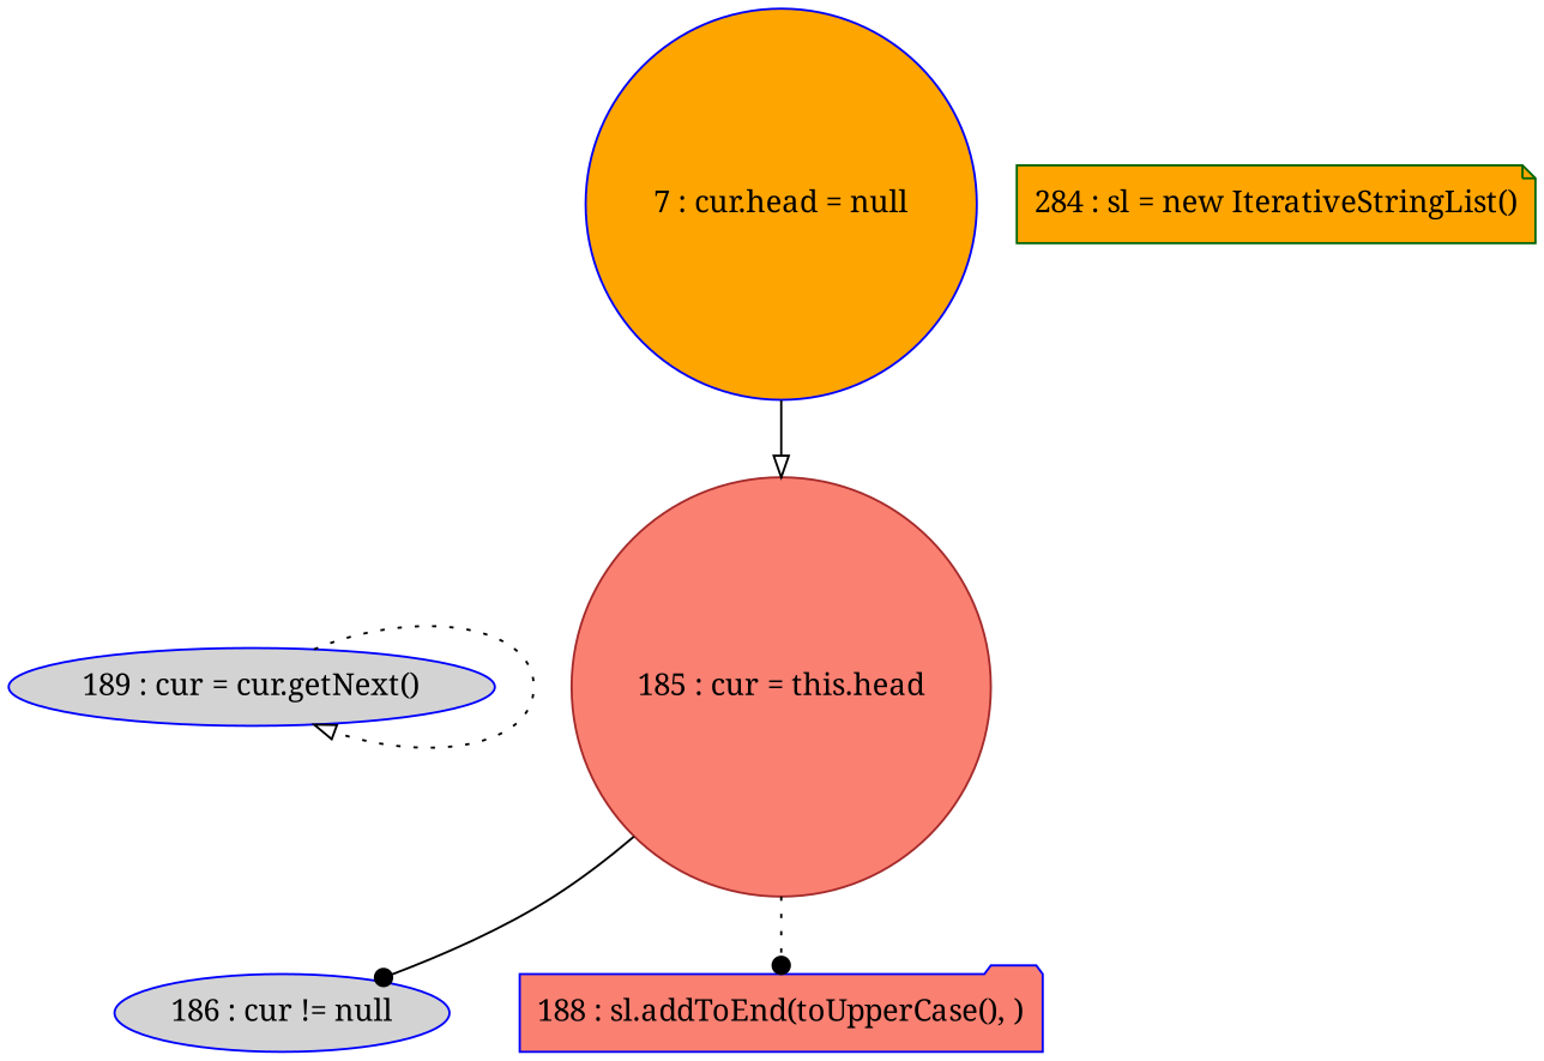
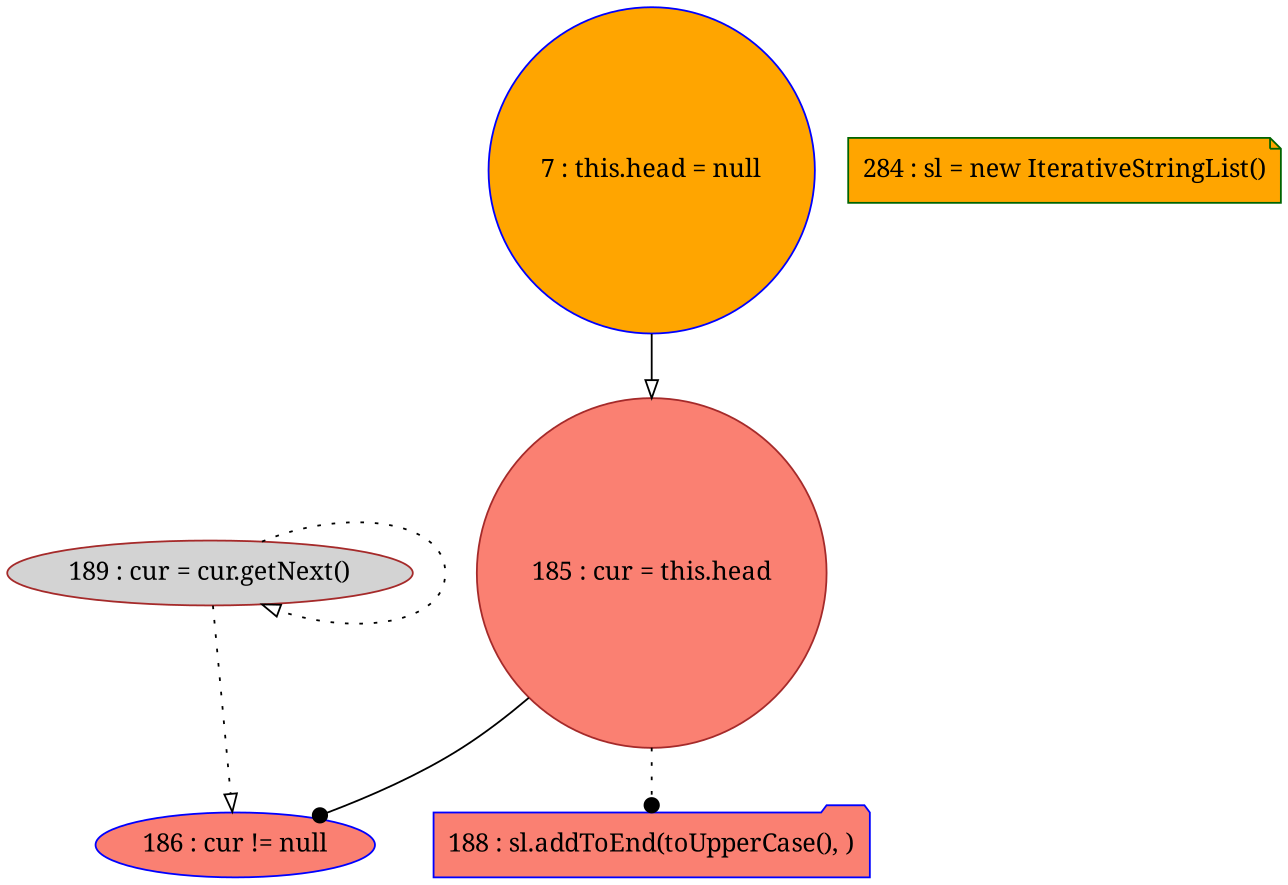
  digraph {
    fontname="Noto Serif"
    node [color=blue fillcolor=salmon fontname="Noto Serif" shape=circle style=filled]
    edge [arrowhead=onormal fontname="Noto Serif" style=dotted]
    "185 : cur = this.head" [color=brown]
-   "7 : this.head = null" [fillcolor=orange label="7 : cur.head = null"]
-   "186 : cur != null" [fillcolor=lightgrey shape=ellipse]
+   "7 : this.head = null" [fillcolor=orange]
+   "186 : cur != null" [shape=ellipse]
    "188 : sl.addToEnd(toUpperCase(), )" [shape=folder]
-   "189 : cur = cur.getNext()" [fillcolor=lightgrey shape=ellipse]
+   "189 : cur = cur.getNext()" [color=brown fillcolor=lightgrey shape=ellipse]
    n6 [color=darkgreen fillcolor=orange label="284 : sl = new IterativeStringList()" shape=note]
    "185 : cur = this.head" -> "186 : cur != null" [arrowhead=dot style=solid]
    "185 : cur = this.head" -> "188 : sl.addToEnd(toUpperCase(), )" [arrowhead=dot]
    "7 : this.head = null" -> "185 : cur = this.head" [style=solid]
+   "189 : cur = cur.getNext()" -> "186 : cur != null"
    "189 : cur = cur.getNext()" -> "189 : cur = cur.getNext()"
  }
